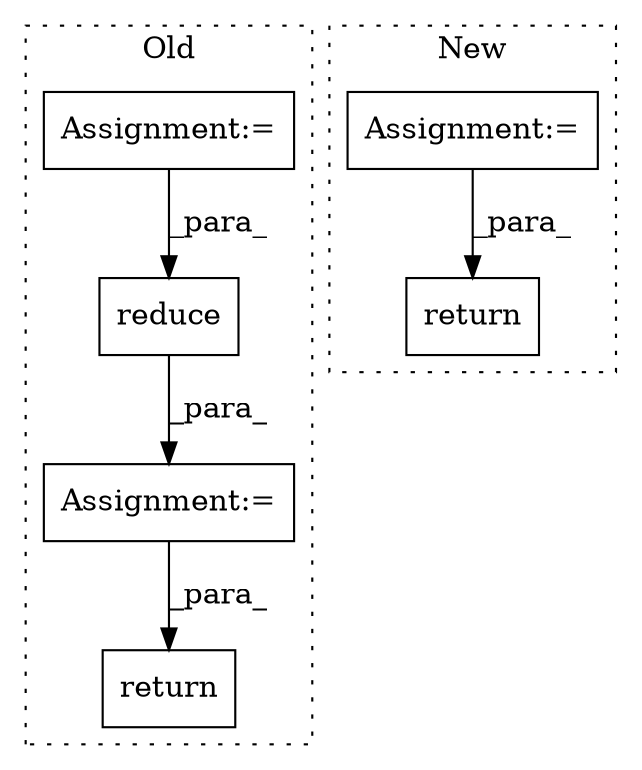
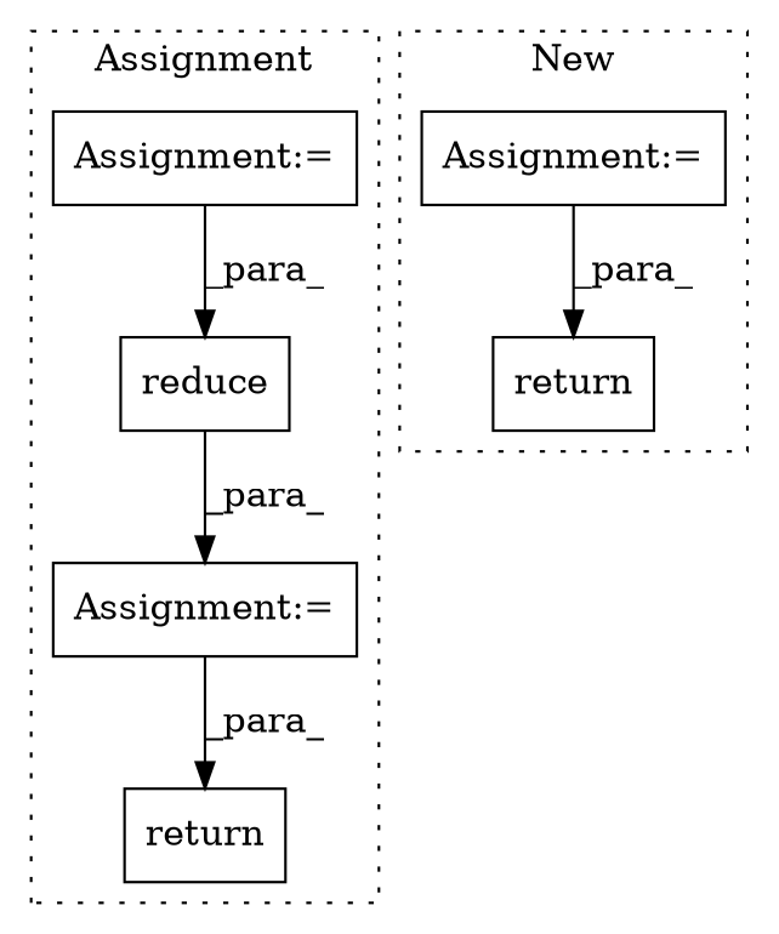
  digraph {
    node [a=7 l=7 shape=box]
    n1 [a=32 l="7,1" label=reduce s="3871,3935"]
    n2 [a=41 label=return s=3942]
    n3 [l=1 label="Assignment:=" s=3638]
    n4 [l=1 label="Assignment:=" s=3870]
    n5 [a=41 label=return s=3566]
    n6 [label="Assignment:=" s=3477]
    subgraph cluster_1 {
-     label=Old
+     label=Assignment
      style=dotted
      n1
      n2
      n3
      n4
    }
    subgraph cluster_2 {
      label=New
      style=dotted
      n5
      n6
    }
    n1 -> n4 [label=_para_]
    n3 -> n1 [label=_para_]
    n4 -> n2 [label=_para_]
    n6 -> n5 [label=_para_]
  }
